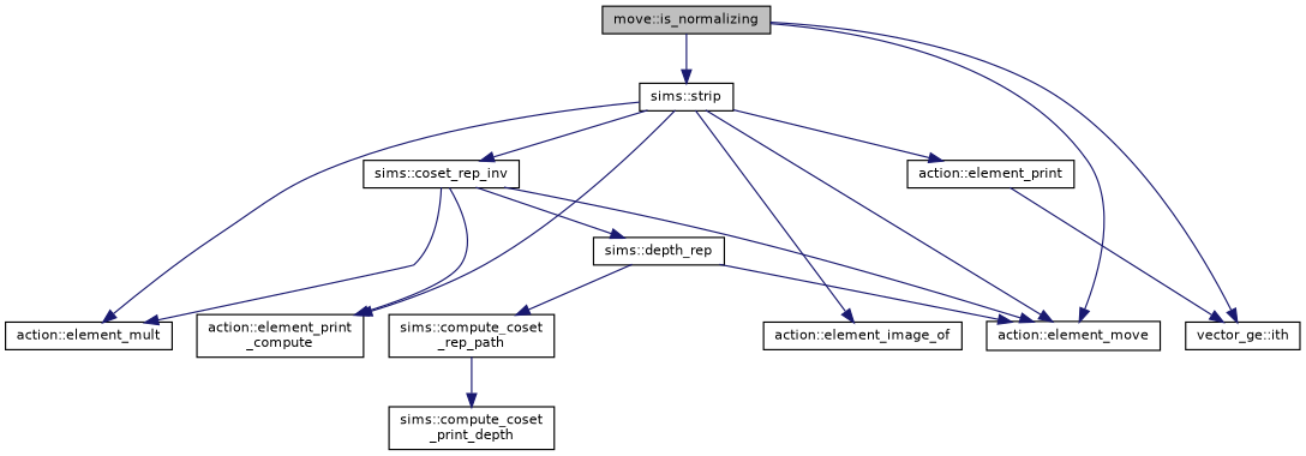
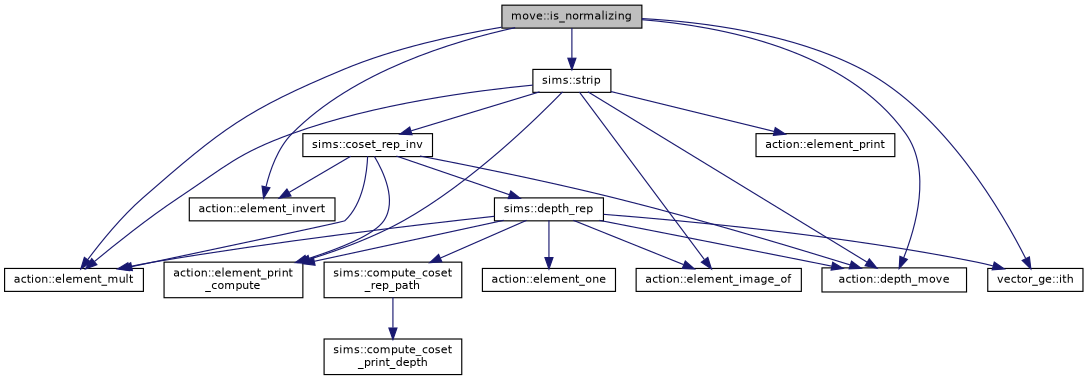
  digraph {
    rankdir=TB
    node [color=black fillcolor=white fontname=Helvetica fontsize=10 shape=record style=filled]
    edge [color=midnightblue fontname=Helvetica fontsize=10 labelfontname=Helvetica labelfontsize=10 style=solid]
    n1 [fillcolor=grey75 fontcolor=black height=0.2 label="move::is_normalizing" width=0.4]
-   n3 [height=0.2 label="action::element_move" width=0.4]
+   n2 [height=0.2 label="action::element_invert" width=0.4]
+   n3 [height=0.2 label="action::depth_move" width=0.4]
    n4 [height=0.2 label="vector_ge::ith" width=0.4]
    n5 [height=0.2 label="action::element_mult" width=0.4]
    n6 [height=0.2 label="sims::strip" width=0.4]
    n7 [height=0.2 label="action::element_print\l_compute" width=0.4]
    n8 [height=0.2 label="action::element_image_of" width=0.4]
    n9 [height=0.2 label="sims::coset_rep_inv" width=0.4]
    n10 [height=0.2 label="action::element_print" width=0.4]
    n11 [height=0.2 label="sims::depth_rep" width=0.4]
    n12 [height=0.2 label="sims::compute_coset\l_rep_path" width=0.4]
+   n13 [height=0.2 label="action::element_one" width=0.4]
    n14 [height=0.2 label="sims::compute_coset\l_print_depth" width=0.4]
+   n1 -> n2
    n1 -> n3
    n1 -> n4
+   n1 -> n5
    n1 -> n6
    n6 -> n3
    n6 -> n5
    n6 -> n7
    n6 -> n8
    n6 -> n9
    n6 -> n10
+   n9 -> n2
    n9 -> n3
    n9 -> n5
    n9 -> n7
    n9 -> n11
    n11 -> n3
-   n10 -> n4
+   n11 -> n4
+   n11 -> n5
+   n11 -> n7
+   n11 -> n8
    n11 -> n12
+   n11 -> n13
    n12 -> n14
  }
